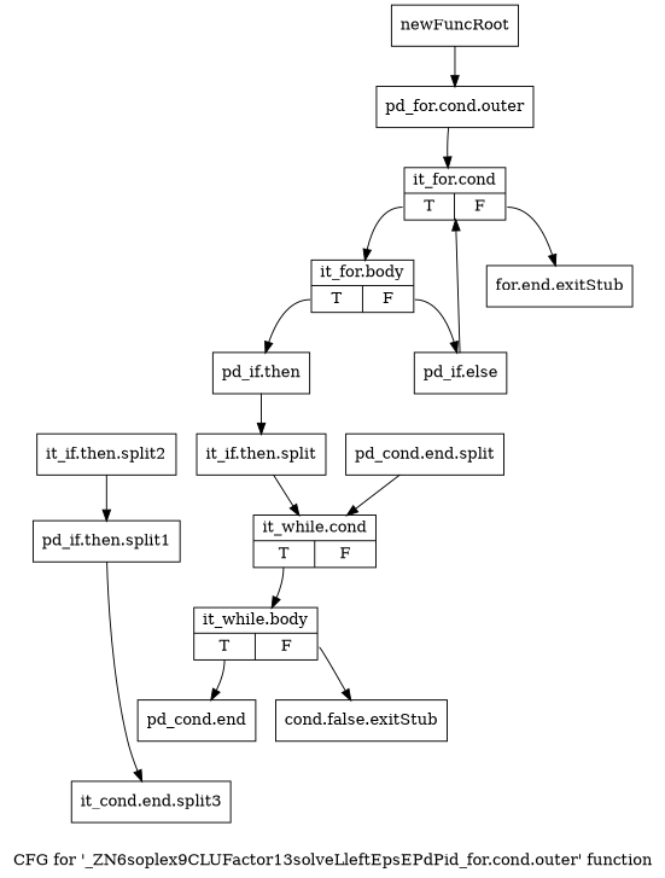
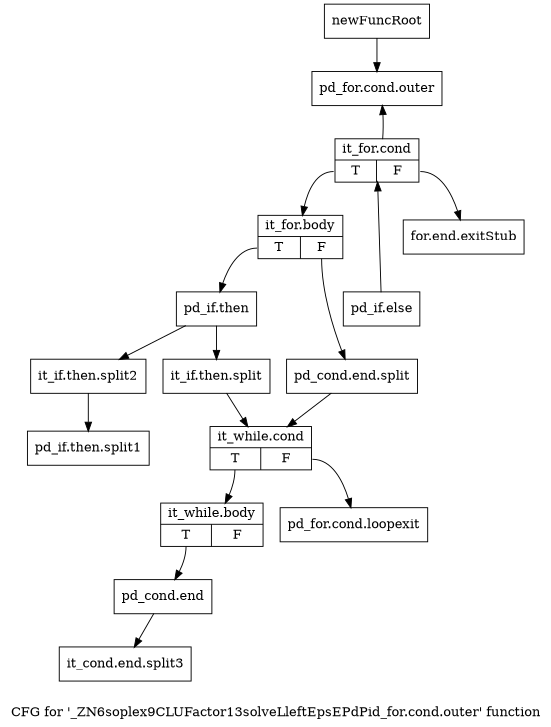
  digraph {
    label="CFG for '_ZN6soplex9CLUFactor13solveLleftEpsEPdPid_for.cond.outer' function"
    node [shape=record]
    n1 [label="{newFuncRoot}"]
    n2 [label="{pd_for.cond.outer}"]
    n3 [label="{it_for.cond|{<s0>T|<s1>F}}"]
    n4 [label="{for.end.exitStub}"]
    n5 [label="{it_for.body|{<s0>T|<s1>F}}"]
-   n6 [label="{cond.false.exitStub}"]
    n7 [label="{pd_if.then}"]
    n8 [label="{pd_if.else}"]
    n9 [label="{it_if.then.split2}"]
    n10 [label="{it_if.then.split}"]
    n11 [label="{pd_if.then.split1}"]
    n12 [label="{it_while.cond|{<s0>T|<s1>F}}"]
    n13 [label="{it_while.body|{<s0>T|<s1>F}}"]
+   n14 [label="{pd_for.cond.loopexit}"]
    n15 [label="{pd_cond.end}"]
    n16 [label="{it_cond.end.split3}"]
    n17 [label="{pd_cond.end.split}"]
    n1 -> n2
-   n2 -> n3
+   n3 -> n2
    n3 -> n4 [tailport=s1]
    n3 -> n5 [tailport=s0]
    n5 -> n7 [tailport=s0]
-   n5 -> n8 [tailport=s1]
+   n5 -> n17 [tailport=s1]
+   n7 -> n9
    n7 -> n10
    n8 -> n3
    n9 -> n11
    n10 -> n12
    n12 -> n13 [tailport=s0]
-   n13 -> n6 [tailport=s1]
+   n12 -> n14 [tailport=s1]
    n13 -> n15 [tailport=s0]
-   n11 -> n16
+   n15 -> n16
    n17 -> n12
  }
